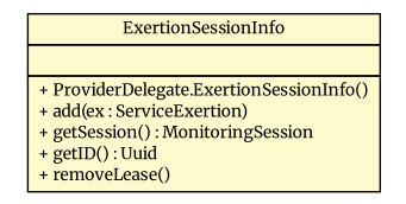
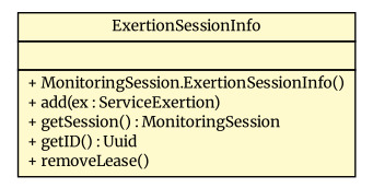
  digraph {
    nodesep=0.25
    ranksep=0.5
    fontname=Merriweather
-   n1 [fontcolor=black fontname=Merriweather fontsize=10.0 label=<<table title="sorcer.core.provider.ProviderDelegate.ExertionSessionInfo" border="0" cellborder="1" cellspacing="0" cellpadding="2" port="p" bgcolor="lemonChiffon" href="./ProviderDelegate.ExertionSessionInfo.html"> 		<tr><td><table border="0" cellspacing="0" cellpadding="1"> <tr><td align="center" balign="center"> ExertionSessionInfo </td></tr> 		</table></td></tr> 		<tr><td><table border="0" cellspacing="0" cellpadding="1"> <tr><td align="left" balign="left">  </td></tr> 		</table></td></tr> 		<tr><td><table border="0" cellspacing="0" cellpadding="1"> <tr><td align="left" balign="left"> + ProviderDelegate.ExertionSessionInfo() </td></tr> <tr><td align="left" balign="left"> + add(ex : ServiceExertion) </td></tr> <tr><td align="left" balign="left"> + getSession() : MonitoringSession </td></tr> <tr><td align="left" balign="left"> + getID() : Uuid </td></tr> <tr><td align="left" balign="left"> + removeLease() </td></tr> 		</table></td></tr> 		</table>> shape=plaintext]
+   n1 [fontcolor=black fontname=Merriweather fontsize=10.0 label=<<table title="sorcer.core.provider.ProviderDelegate.ExertionSessionInfo" border="0" cellborder="1" cellspacing="0" cellpadding="2" port="p" bgcolor="lemonChiffon" href="./ProviderDelegate.ExertionSessionInfo.html"> 		<tr><td><table border="0" cellspacing="0" cellpadding="1"> <tr><td align="center" balign="center"> ExertionSessionInfo </td></tr> 		</table></td></tr> 		<tr><td><table border="0" cellspacing="0" cellpadding="1"> <tr><td align="left" balign="left">  </td></tr> 		</table></td></tr> 		<tr><td><table border="0" cellspacing="0" cellpadding="1"> <tr><td align="left" balign="left"> + MonitoringSession.ExertionSessionInfo() </td></tr> <tr><td align="left" balign="left"> + add(ex : ServiceExertion) </td></tr> <tr><td align="left" balign="left"> + getSession() : MonitoringSession </td></tr> <tr><td align="left" balign="left"> + getID() : Uuid </td></tr> <tr><td align="left" balign="left"> + removeLease() </td></tr> 		</table></td></tr> 		</table>> shape=plaintext]
  }
